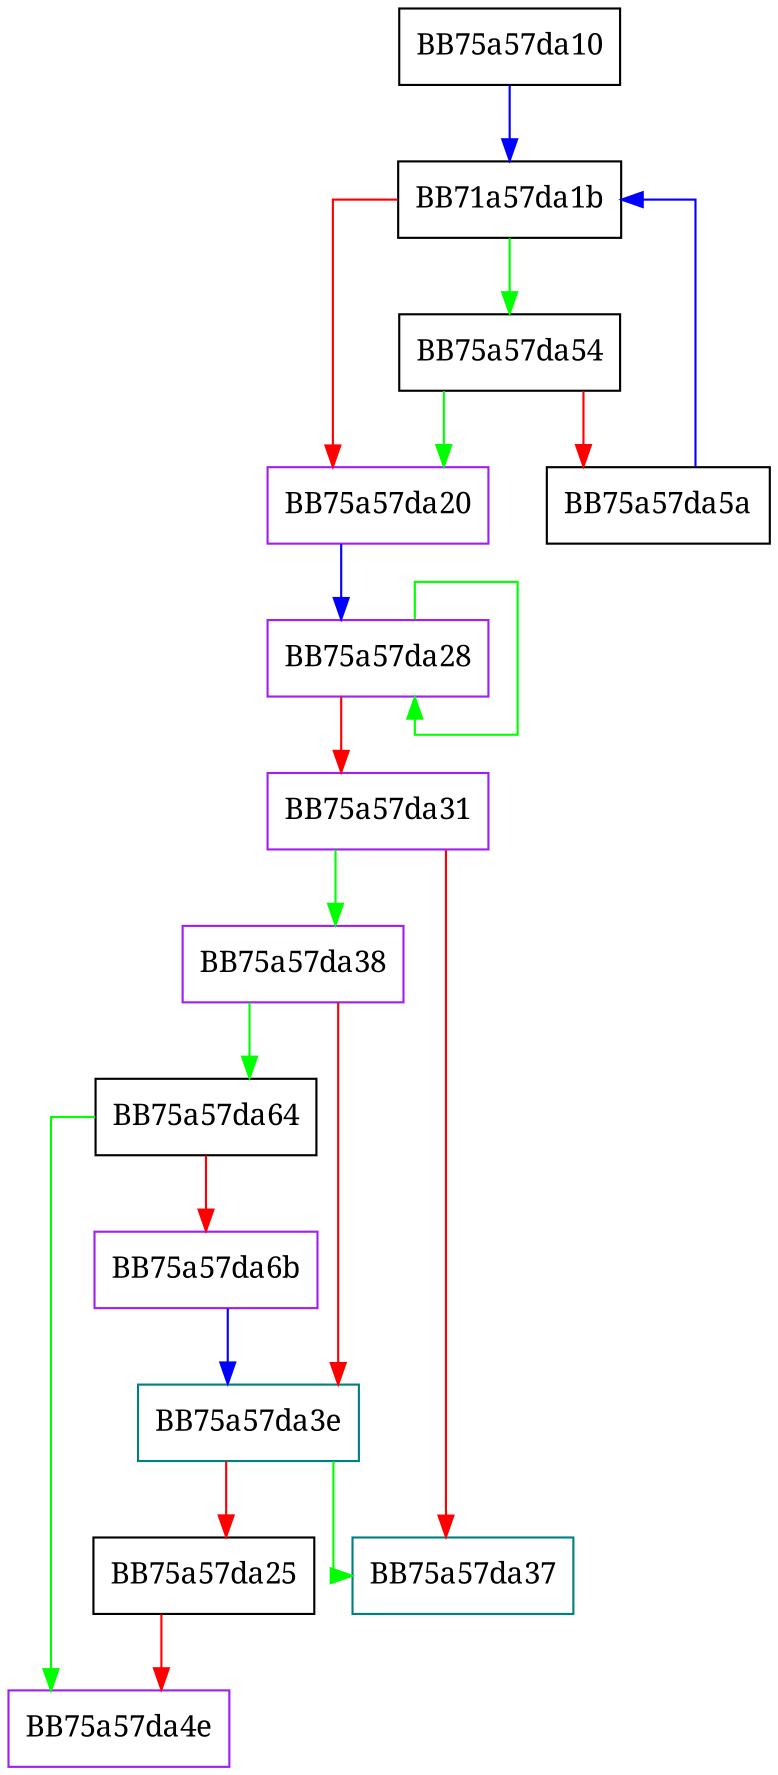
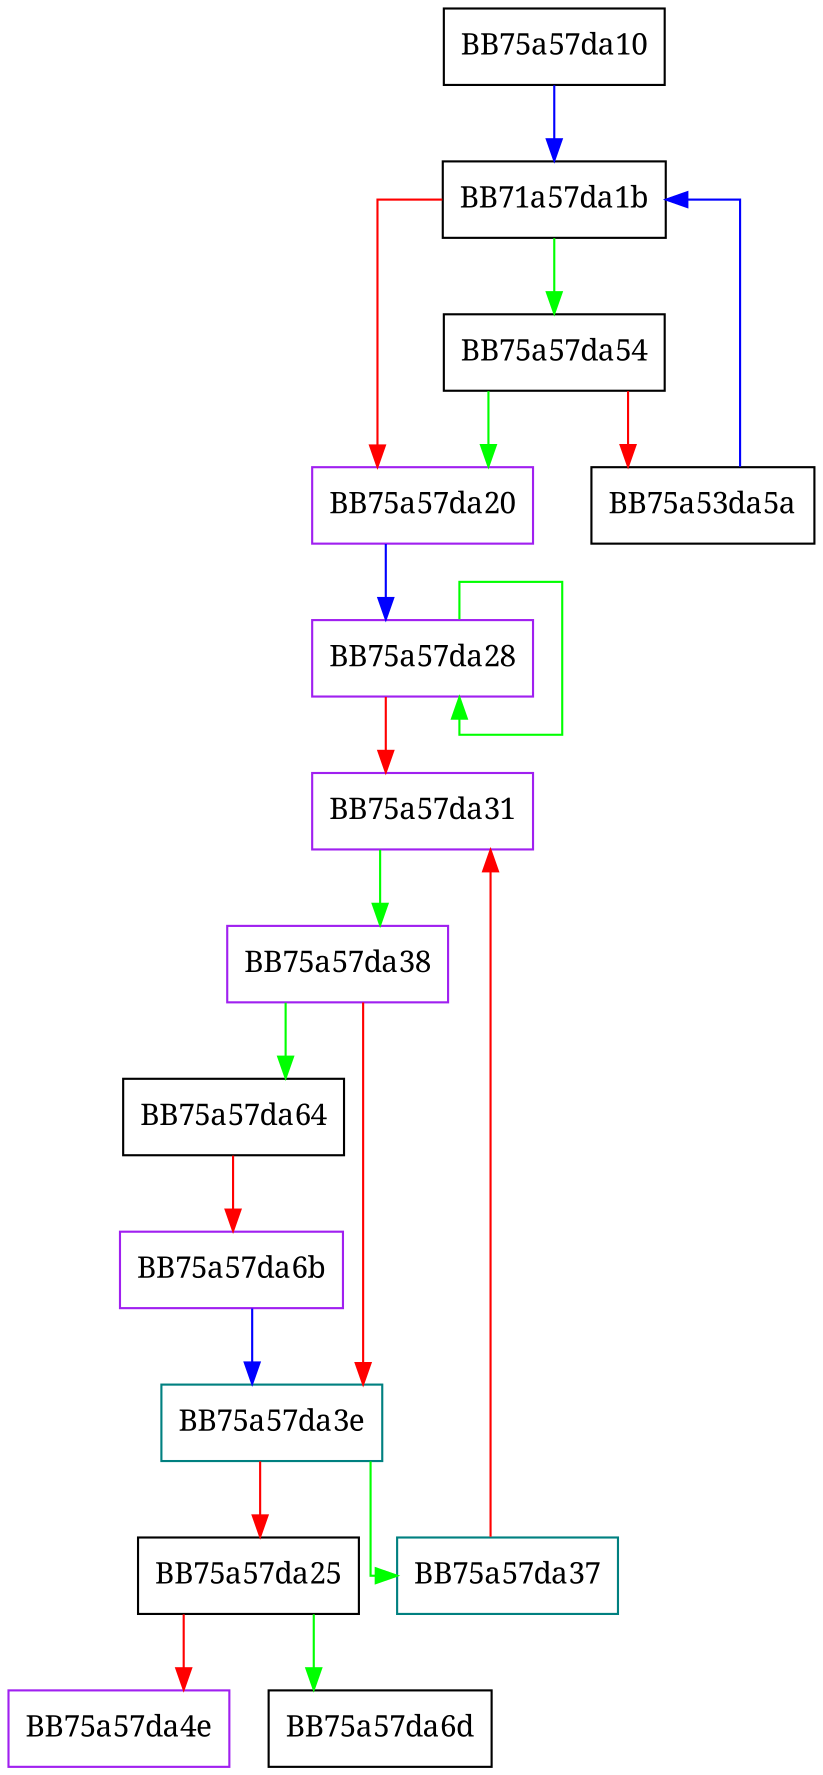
  digraph {
    fontname="Noto Serif"
    splines=ortho
    node [color=black fontname="Noto Serif" shape=box]
    edge [color=green fontname="Noto Serif"]
    n1 [label=BB71a57da1b]
    BB75a57da10
    BB75a57da54
    BB75a57da20 [color=purple]
-   BB75a57da5a
+   BB75a57da5a [label=BB75a53da5a]
    BB75a57da28 [color=purple]
    BB75a57da31 [color=purple]
    BB75a57da38 [color=purple]
    BB75a57da37 [color=teal]
    BB75a57da64
    BB75a57da3e [color=teal]
    BB75a57da4e [color=purple]
    BB75a57da6b [color=purple]
    n14 [label=BB75a57da25]
+   BB75a57da6d
    n1 -> BB75a57da54
    n1 -> BB75a57da20 [color=red]
    BB75a57da10 -> n1 [color=blue]
    BB75a57da54 -> BB75a57da20
    BB75a57da54 -> BB75a57da5a [color=red]
    BB75a57da20 -> BB75a57da28 [color=blue]
    BB75a57da5a -> n1 [color=blue]
    BB75a57da28 -> BB75a57da28
    BB75a57da28 -> BB75a57da31 [color=red]
    BB75a57da31 -> BB75a57da38
-   BB75a57da31 -> BB75a57da37 [color=red]
+   BB75a57da37 -> BB75a57da31 [color=red]
    BB75a57da38 -> BB75a57da64
    BB75a57da38 -> BB75a57da3e [color=red]
-   BB75a57da64 -> BB75a57da4e
    BB75a57da64 -> BB75a57da6b [color=red]
    BB75a57da3e -> BB75a57da37
    BB75a57da3e -> n14 [color=red]
    BB75a57da6b -> BB75a57da3e [color=blue]
    n14 -> BB75a57da4e [color=red]
+   n14 -> BB75a57da6d
  }
